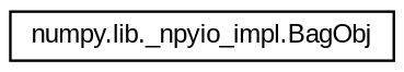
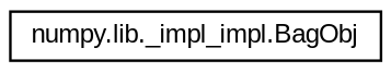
  digraph {
    rankdir=LR
    fontname="Liberation Sans"
-   n1 [color=black fillcolor=white fontname="Liberation Sans" fontsize=10 height=0.2 label="numpy.lib._npyio_impl.BagObj" shape=record style=filled width=0.4]
+   n1 [color=black fillcolor=white fontname="Liberation Sans" fontsize=10 height=0.2 label="numpy.lib._impl_impl.BagObj" shape=record style=filled width=0.4]
  }
